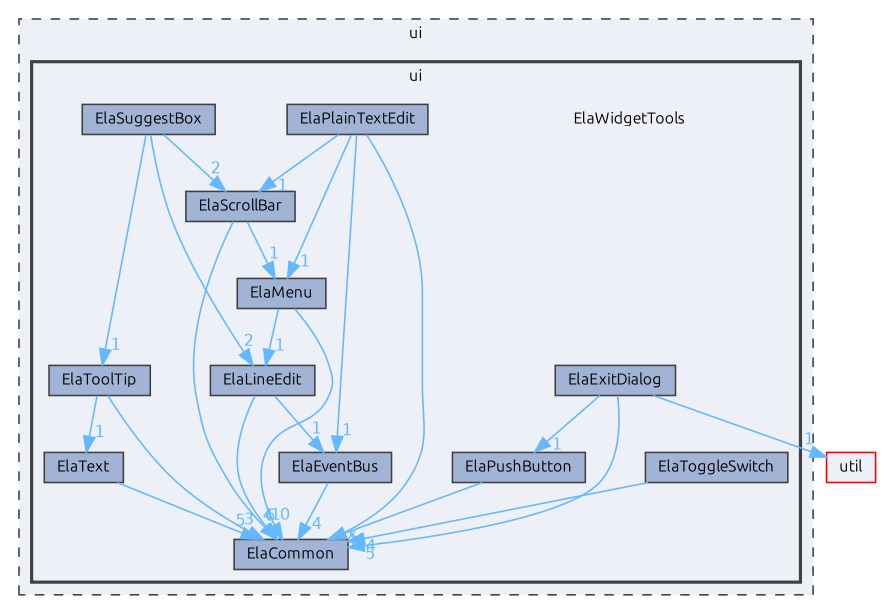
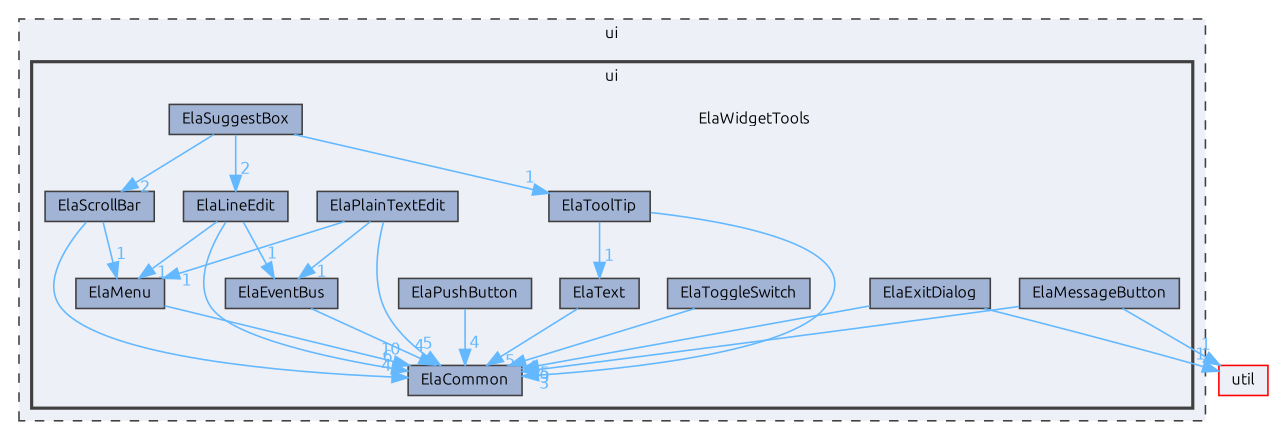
  digraph {
    compound=true
    fontname=Ubuntu
    node [fontname=Ubuntu fontsize=10 shape=box color=grey25 fillcolor="#a2b4d6" style=filled]
    edge [color=steelblue1 fontcolor=steelblue1 fontname=Ubuntu fontsize=10 headlabel=1 labeldistance=1.5 labelfontname=Helvetica labelfontsize=10]
    n1 [height=0.2 label=ElaWidgetTools shape=plaintext width=0.4 color="" fillcolor="" style=""]
    n2 [height=0.2 label=ElaCommon width=0.4]
    n3 [height=0.2 label=ElaEventBus width=0.4]
    n4 [height=0.2 label=ElaExitDialog width=0.4]
    n5 [height=0.2 label=ElaLineEdit width=0.4]
    n6 [height=0.2 label=ElaMenu width=0.4]
+   n7 [height=0.2 label=ElaMessageButton width=0.4]
    n8 [height=0.2 label=ElaPlainTextEdit width=0.4]
    n9 [height=0.2 label=ElaPushButton width=0.4]
    n10 [height=0.2 label=ElaScrollBar width=0.4]
    n11 [height=0.2 label=ElaSuggestBox width=0.4]
    n12 [height=0.2 label=ElaText width=0.4]
    n13 [height=0.2 label=ElaToggleSwitch width=0.4]
    n14 [height=0.2 label=ElaToolTip width=0.4]
    n15 [color=red fillcolor="#edf0f7" height=0.2 label=util width=0.4]
    subgraph cluster_1 {
      bgcolor="#edf0f7"
      fontsize=10
      label=ui
      pencolor=grey25
      style="filled,dashed"
      subgraph cluster_2 {
        bgcolor="#edf0f7"
        fontsize=10
        label=ui
        pencolor=grey25
        style="filled,bold"
        n1
        n2
        n3
        n4
        n5
        n6
+       n7
        n8
        n9
        n10
        n11
        n12
        n13
        n14
      }
    }
    n3 -> n2 [headlabel=4]
    n4 -> n2 [headlabel=5]
-   n4 -> n9
    n4 -> n15
    n5 -> n2 [headlabel=6]
    n5 -> n3
-   n6 -> n5
+   n5 -> n6
    n6 -> n2 [headlabel=10]
+   n7 -> n2 [headlabel=9]
+   n7 -> n15
    n8 -> n2 [headlabel=5]
    n8 -> n3
    n8 -> n6
-   n8 -> n10
    n9 -> n2 [headlabel=4]
    n10 -> n2 [headlabel=4]
    n10 -> n6
    n11 -> n5 [headlabel=2]
    n11 -> n10 [headlabel=2]
    n11 -> n14
    n12 -> n2 [headlabel=5]
    n13 -> n2 [headlabel=4]
    n14 -> n2 [headlabel=3]
    n14 -> n12
  }
